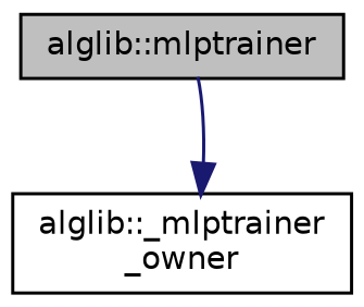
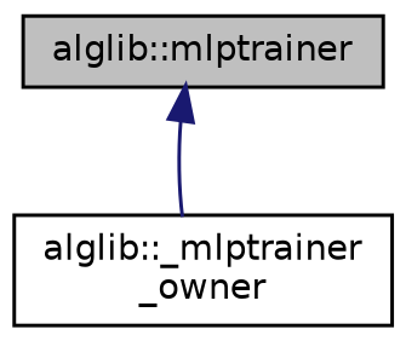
  digraph {
    node [color=black fontname=Helvetica fontsize=10 shape=record style=filled]
    n1 [fillcolor=grey75 fontcolor=black height=0.2 label="alglib::mlptrainer" width=0.4]
    n2 [fillcolor=white height=0.2 label="alglib::_mlptrainer\l_owner" width=0.4]
-   n2 -> n1 [color=midnightblue dir=back fontname=Helvetica fontsize=10 labelfontname=Helvetica labelfontsize=10 style=solid]
+   n1 -> n2 [color=midnightblue dir=back fontname=Helvetica fontsize=10 labelfontname=Helvetica labelfontsize=10 style=solid]
  }
